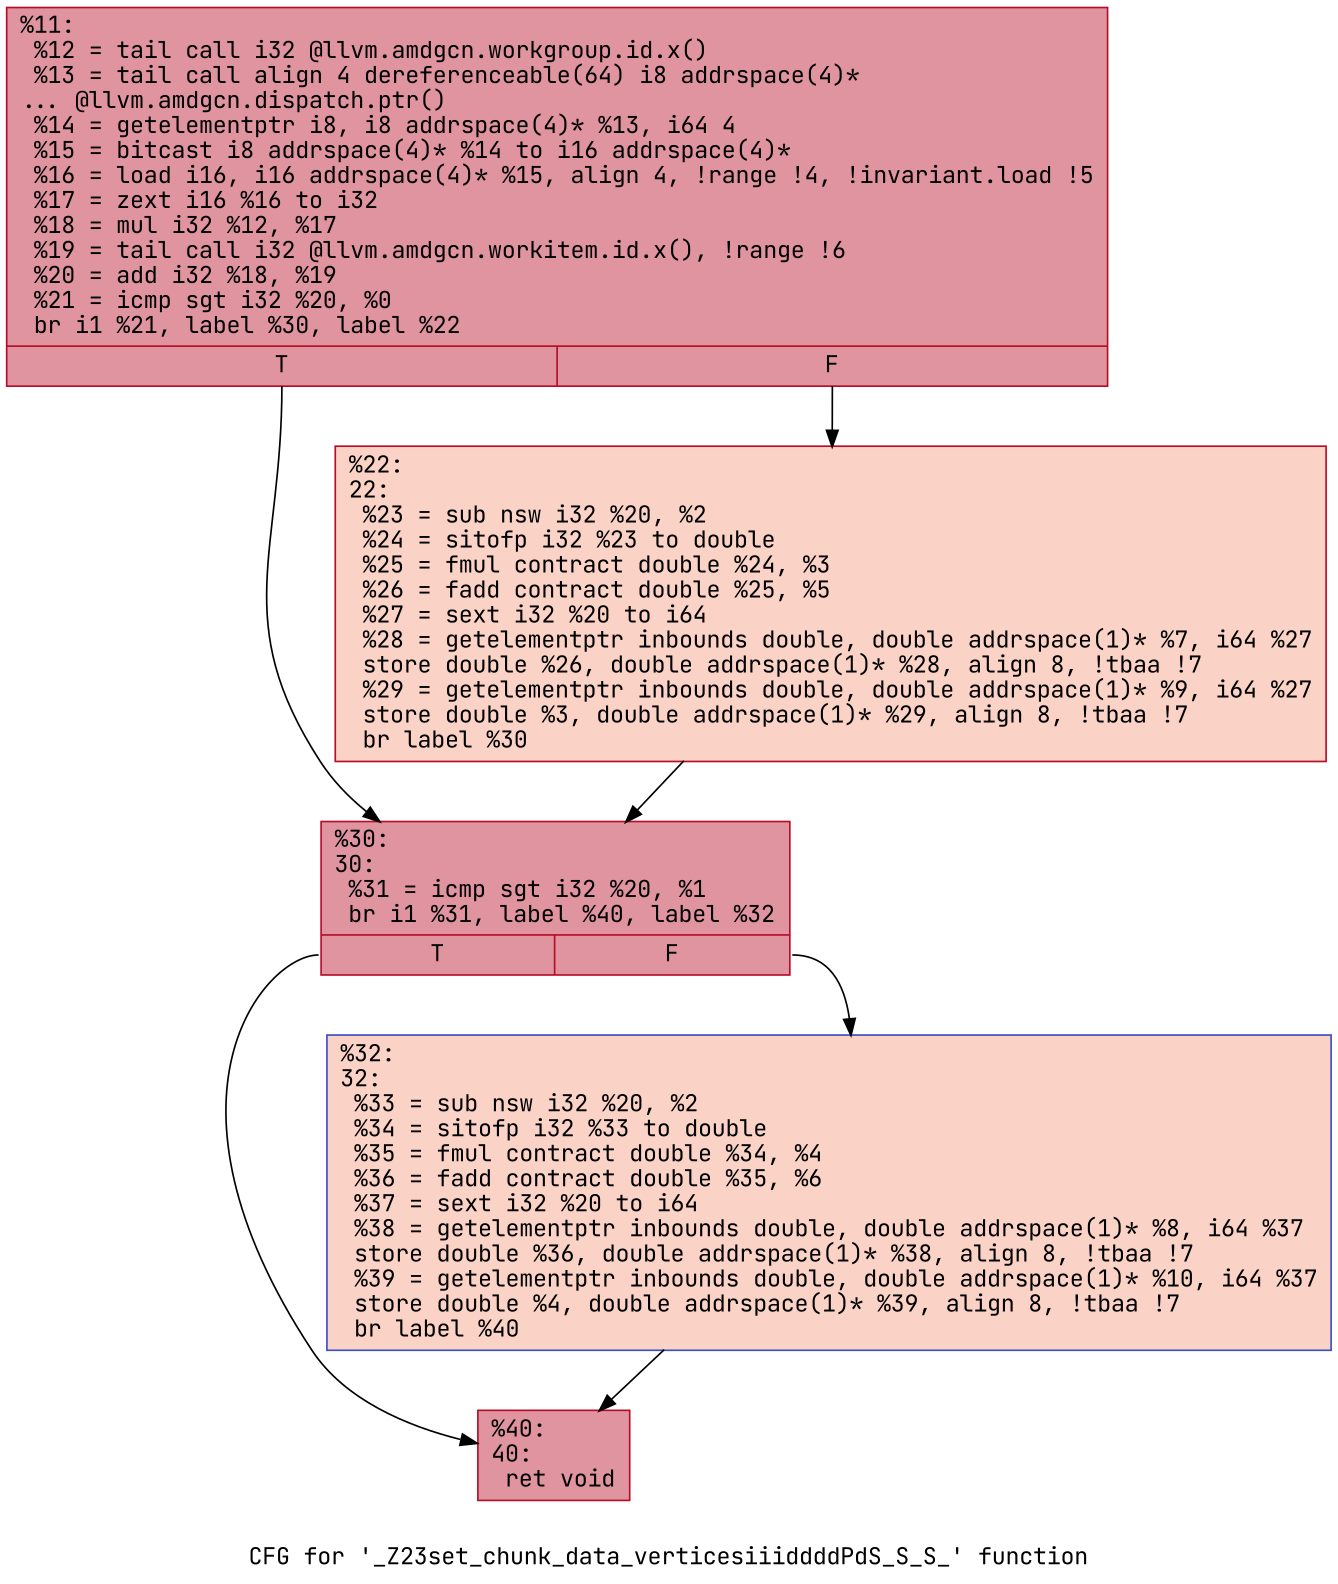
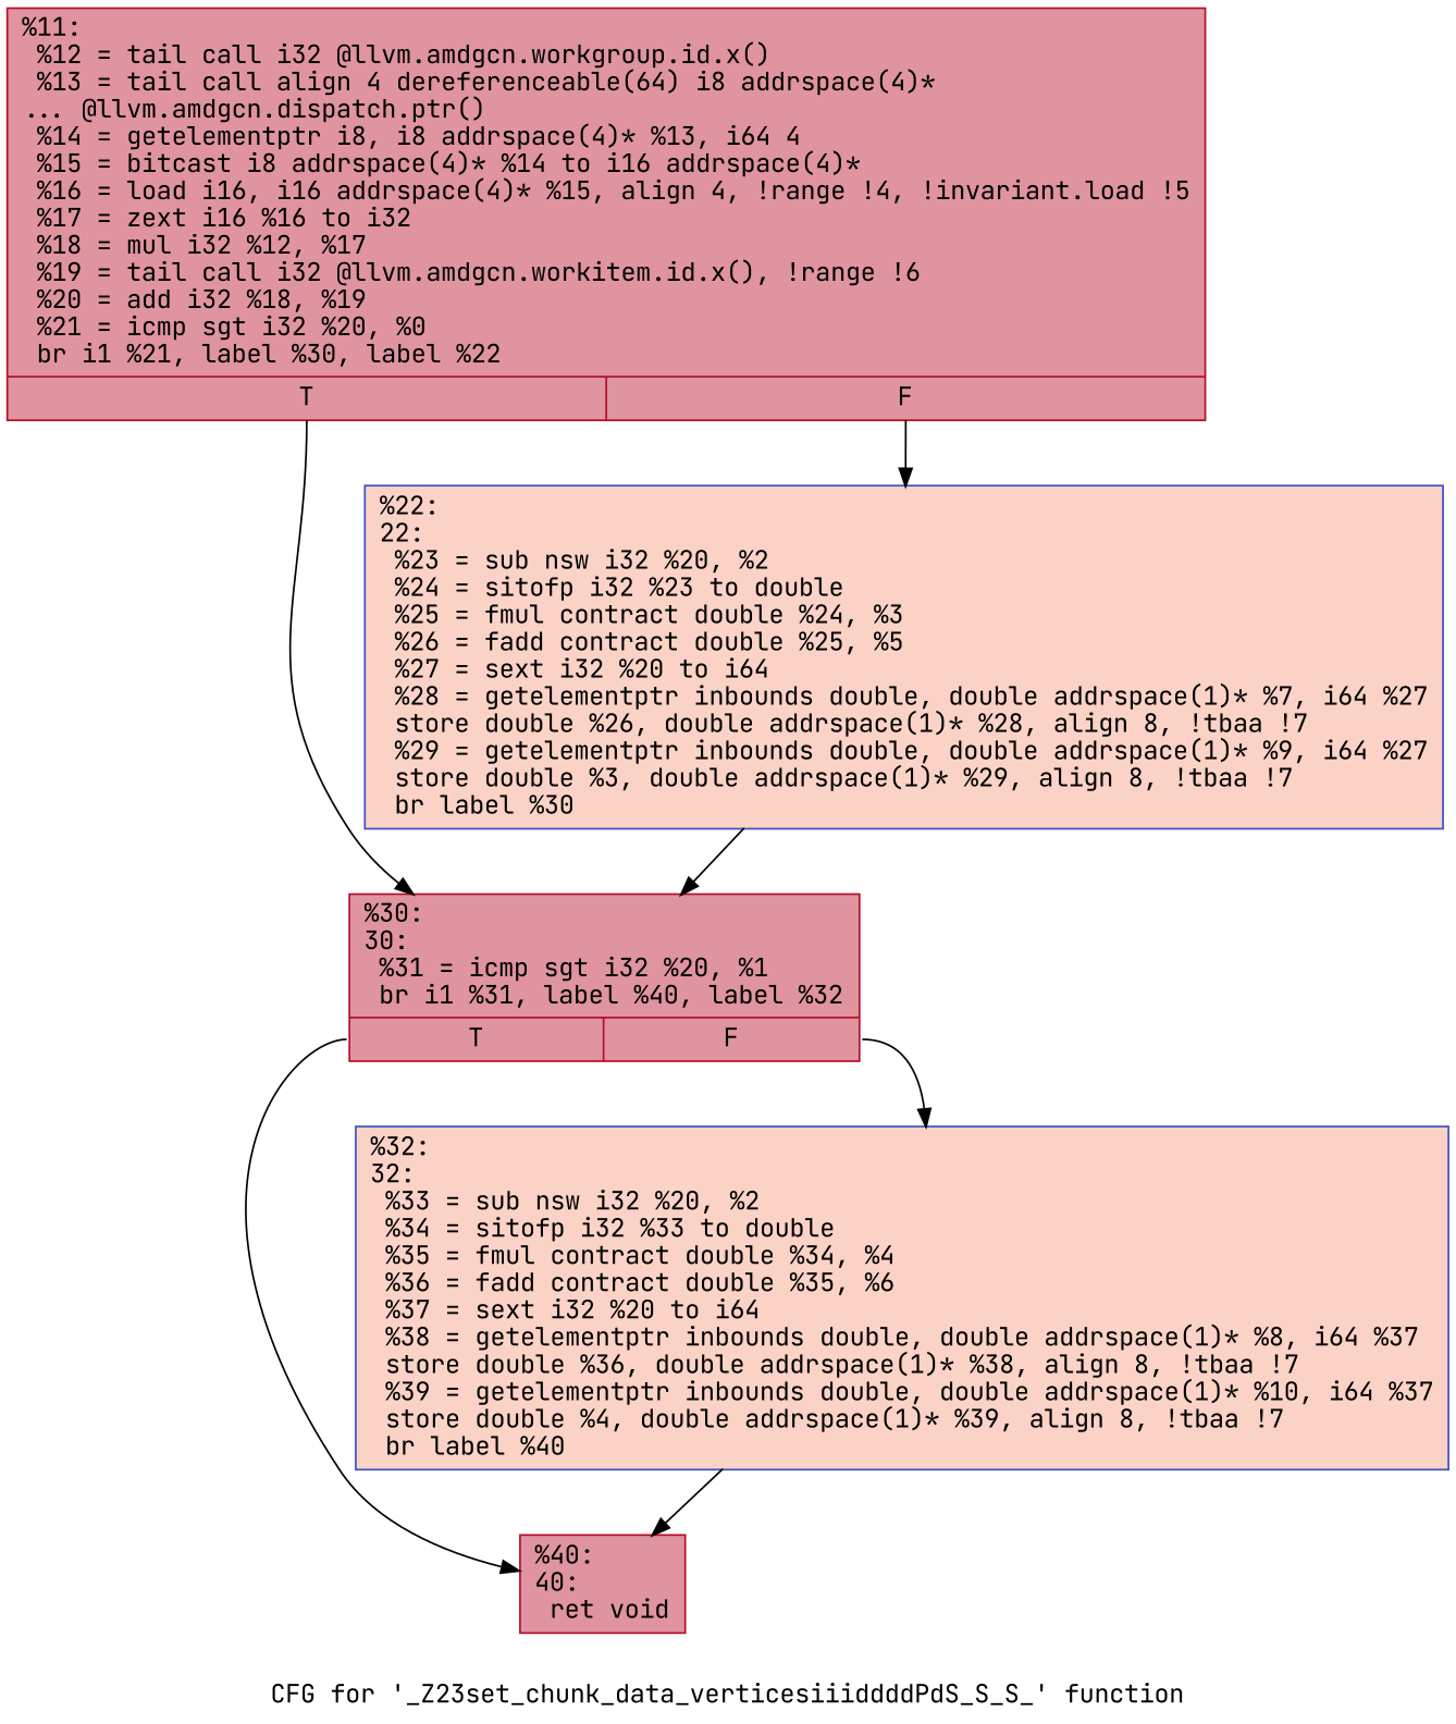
  digraph {
    label="CFG for '_Z23set_chunk_data_verticesiiiddddPdS_S_S_' function"
    fontname="JetBrains Mono"
    node [color="#b70d28ff" fillcolor="#b70d2870" shape=record style=filled fontname="JetBrains Mono"]
    edge [fontname="JetBrains Mono"]
    n1 [label="{%11:\l  %12 = tail call i32 @llvm.amdgcn.workgroup.id.x()\l  %13 = tail call align 4 dereferenceable(64) i8 addrspace(4)*\l... @llvm.amdgcn.dispatch.ptr()\l  %14 = getelementptr i8, i8 addrspace(4)* %13, i64 4\l  %15 = bitcast i8 addrspace(4)* %14 to i16 addrspace(4)*\l  %16 = load i16, i16 addrspace(4)* %15, align 4, !range !4, !invariant.load !5\l  %17 = zext i16 %16 to i32\l  %18 = mul i32 %12, %17\l  %19 = tail call i32 @llvm.amdgcn.workitem.id.x(), !range !6\l  %20 = add i32 %18, %19\l  %21 = icmp sgt i32 %20, %0\l  br i1 %21, label %30, label %22\l|{<s0>T|<s1>F}}"]
    n2 [label="{%30:\l30:                                               \l  %31 = icmp sgt i32 %20, %1\l  br i1 %31, label %40, label %32\l|{<s0>T|<s1>F}}"]
-   n3 [fillcolor="#f59c7d70" label="{%22:\l22:                                               \l  %23 = sub nsw i32 %20, %2\l  %24 = sitofp i32 %23 to double\l  %25 = fmul contract double %24, %3\l  %26 = fadd contract double %25, %5\l  %27 = sext i32 %20 to i64\l  %28 = getelementptr inbounds double, double addrspace(1)* %7, i64 %27\l  store double %26, double addrspace(1)* %28, align 8, !tbaa !7\l  %29 = getelementptr inbounds double, double addrspace(1)* %9, i64 %27\l  store double %3, double addrspace(1)* %29, align 8, !tbaa !7\l  br label %30\l}"]
+   n3 [color="#3d50c3ff" fillcolor="#f59c7d70" label="{%22:\l22:                                               \l  %23 = sub nsw i32 %20, %2\l  %24 = sitofp i32 %23 to double\l  %25 = fmul contract double %24, %3\l  %26 = fadd contract double %25, %5\l  %27 = sext i32 %20 to i64\l  %28 = getelementptr inbounds double, double addrspace(1)* %7, i64 %27\l  store double %26, double addrspace(1)* %28, align 8, !tbaa !7\l  %29 = getelementptr inbounds double, double addrspace(1)* %9, i64 %27\l  store double %3, double addrspace(1)* %29, align 8, !tbaa !7\l  br label %30\l}"]
    n4 [label="{%40:\l40:                                               \l  ret void\l}"]
    n5 [color="#3d50c3ff" fillcolor="#f59c7d70" label="{%32:\l32:                                               \l  %33 = sub nsw i32 %20, %2\l  %34 = sitofp i32 %33 to double\l  %35 = fmul contract double %34, %4\l  %36 = fadd contract double %35, %6\l  %37 = sext i32 %20 to i64\l  %38 = getelementptr inbounds double, double addrspace(1)* %8, i64 %37\l  store double %36, double addrspace(1)* %38, align 8, !tbaa !7\l  %39 = getelementptr inbounds double, double addrspace(1)* %10, i64 %37\l  store double %4, double addrspace(1)* %39, align 8, !tbaa !7\l  br label %40\l}"]
    n1 -> n2 [tailport=s0]
    n1 -> n3 [tailport=s1]
    n2 -> n4 [tailport=s0]
    n2 -> n5 [tailport=s1]
    n3 -> n2
    n5 -> n4
  }
